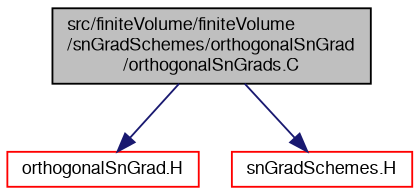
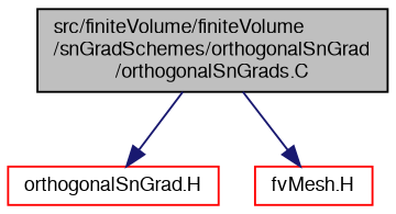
  digraph {
    node [color=red fontname=FreeSans fontsize=10 shape=record]
    edge [color=midnightblue fontname=FreeSans fontsize=10 labelfontname=FreeSans labelfontsize=10 style=solid]
    n1 [color=black fillcolor=grey75 fontcolor=black height=0.2 label="src/finiteVolume/finiteVolume\l/snGradSchemes/orthogonalSnGrad\l/orthogonalSnGrads.C" style=filled width=0.4]
    n2 [height=0.2 label="orthogonalSnGrad.H" width=0.4]
-   n3 [height=0.2 label="snGradSchemes.H" width=0.4]
+   n3 [height=0.2 label="fvMesh.H" width=0.4]
    n1 -> n2
    n1 -> n3
  }
